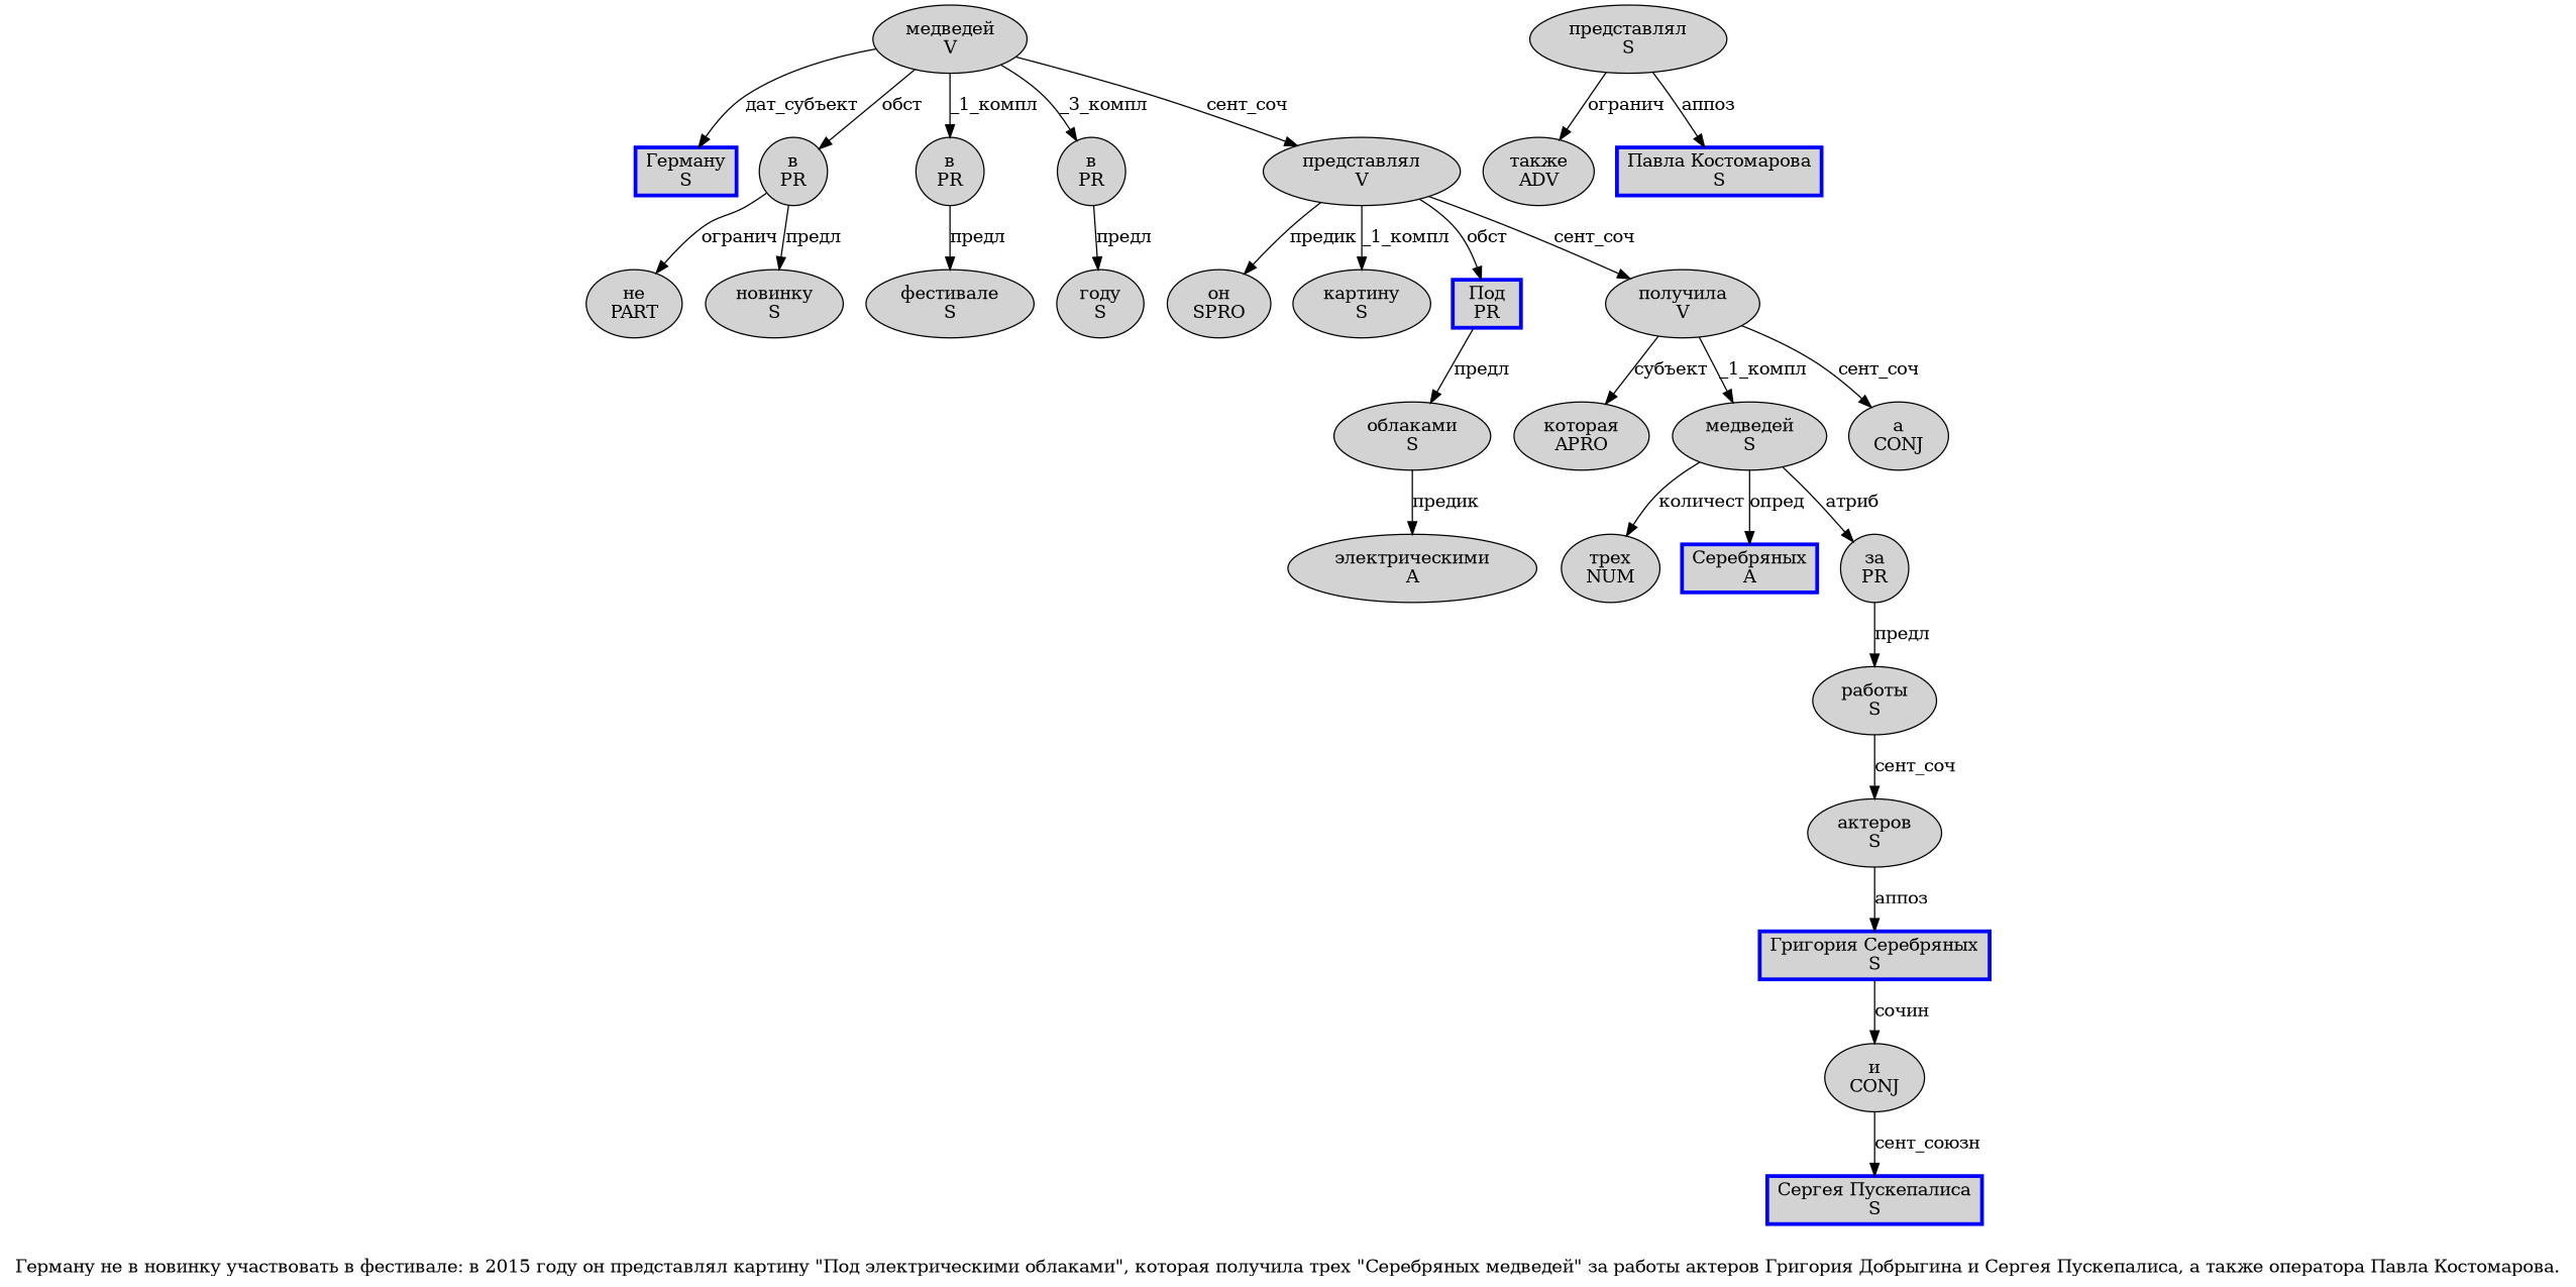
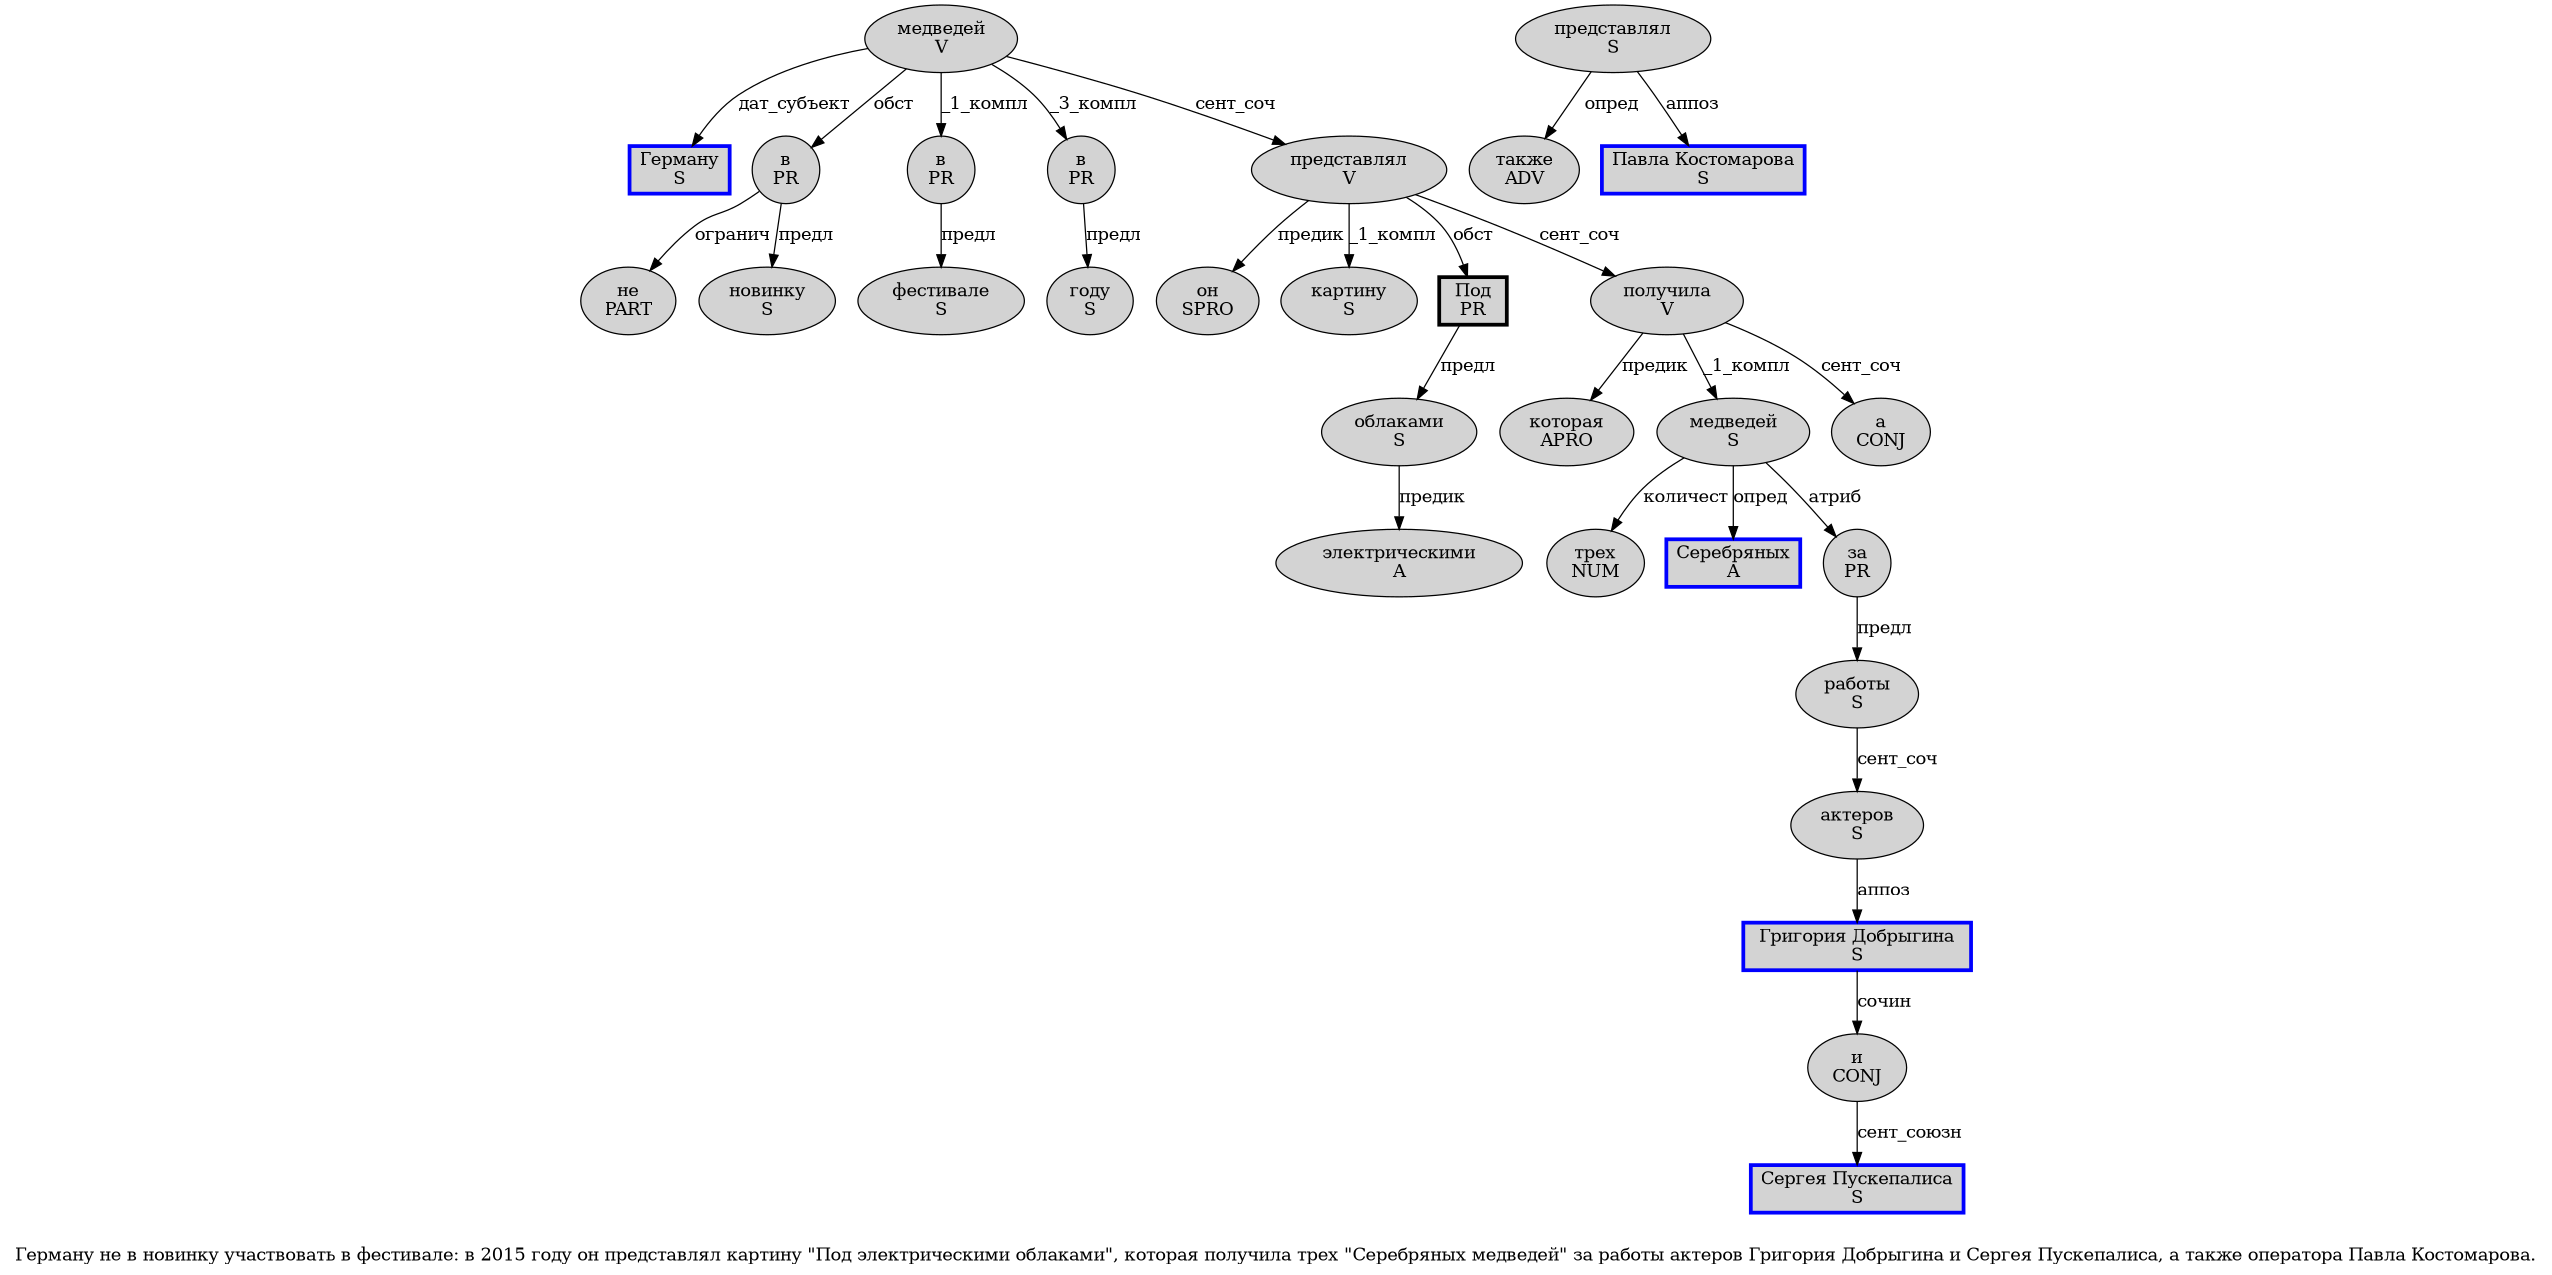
  digraph {
    label="Герману не в новинку участвовать в фестивале: в 2015 году он представлял картину \"Под электрическими облаками\", которая получила трех \"Серебряных медведей\" за работы актеров Григория Добрыгина и Сергея Пускепалиса, а также оператора Павла Костомарова."
    node [fillcolor=lightgray penwidth=1 shape=ellipse style=filled]
    n1 [color=blue label="Герману\nS" penwidth=3 shape=box]
    n2 [label="не\nPART"]
    n3 [label="в\nPR"]
    n4 [label="новинку\nS"]
    n5 [label="медведей\nV"]
    n6 [label="в\nPR"]
    n7 [label="в\nPR"]
    n8 [label="представлял\nV"]
    n9 [label="фестивале\nS"]
    n10 [label="году\nS"]
    n11 [label="он\nSPRO"]
    n12 [label="картину\nS"]
-   n13 [color=blue label="Под\nPR" penwidth=3 shape=box]
+   n13 [color=black label="Под\nPR" penwidth=3 shape=box]
    n14 [label="получила\nV"]
    n15 [label="облаками\nS"]
    n16 [label="которая\nAPRO"]
    n17 [label="медведей\nS"]
    n18 [label="а\nCONJ"]
    n19 [label="электрическими\nA"]
    n20 [label="трех\nNUM"]
    n21 [color=blue label="Серебряных\nA" penwidth=3 shape=box]
    n22 [label="за\nPR"]
    n23 [label="работы\nS"]
    n24 [label="актеров\nS"]
-   n25 [color=blue label="Григория Серебряных\nS" penwidth=3 shape=box]
+   n25 [color=blue label="Григория Добрыгина\nS" penwidth=3 shape=box]
    n26 [label="и\nCONJ"]
    n27 [color=blue label="Сергея Пускепалиса\nS" penwidth=3 shape=box]
    n28 [label="также\nADV"]
    n29 [label="представлял\nS"]
    n30 [color=blue label="Павла Костомарова\nS" penwidth=3 shape=box]
    n3 -> n2 [label="огранич"]
    n3 -> n4 [label="предл"]
    n5 -> n1 [label="дат_субъект"]
    n5 -> n3 [label="обст"]
    n5 -> n6 [label="_1_компл"]
    n5 -> n7 [label="_3_компл"]
    n5 -> n8 [label="сент_соч"]
    n6 -> n9 [label="предл"]
    n7 -> n10 [label="предл"]
    n8 -> n11 [label="предик"]
    n8 -> n12 [label="_1_компл"]
    n8 -> n13 [label="обст"]
    n8 -> n14 [label="сент_соч"]
    n13 -> n15 [label="предл"]
-   n14 -> n16 [label="субъект"]
+   n14 -> n16 [label="предик"]
    n14 -> n17 [label="_1_компл"]
    n14 -> n18 [label="сент_соч"]
    n15 -> n19 [label="предик"]
    n17 -> n20 [label="количест"]
    n17 -> n21 [label="опред"]
    n17 -> n22 [label="атриб"]
    n22 -> n23 [label="предл"]
    n23 -> n24 [label="сент_соч"]
    n24 -> n25 [label="аппоз"]
    n25 -> n26 [label="сочин"]
    n26 -> n27 [label="сент_союзн"]
-   n29 -> n28 [label="огранич"]
+   n29 -> n28 [label="опред"]
    n29 -> n30 [label="аппоз"]
  }
